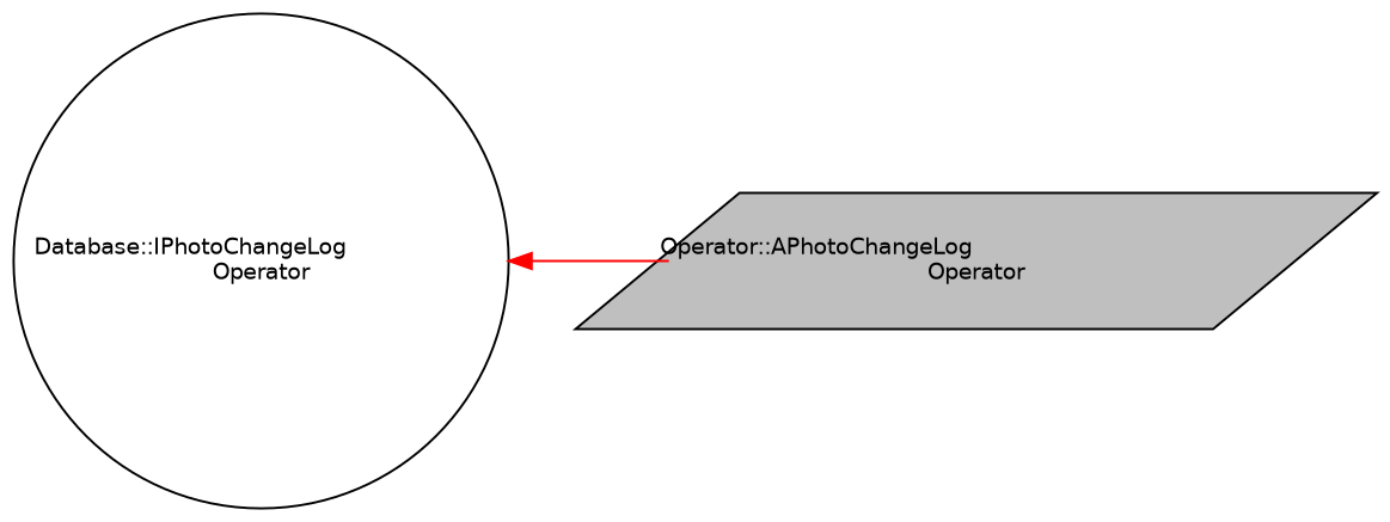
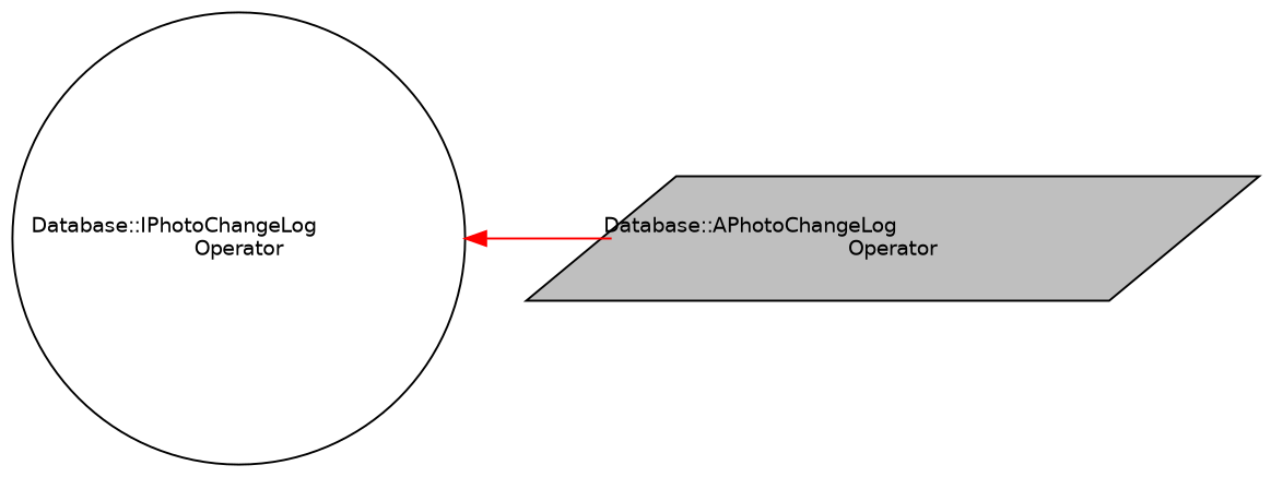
  digraph {
    rankdir=LR
    node [color=black fontname=Helvetica fontsize=10 style=filled]
-   n1 [fillcolor=grey75 fontcolor=black height=0.2 label="Operator::APhotoChangeLog\lOperator" shape=parallelogram width=0.4]
+   n1 [fillcolor=grey75 fontcolor=black height=0.2 label="Database::APhotoChangeLog\lOperator" shape=parallelogram width=0.4]
    n2 [fillcolor=white height=0.2 label="Database::IPhotoChangeLog\lOperator" shape=circle width=0.4]
    n2 -> n1 [color=red dir=back fontname=Helvetica fontsize=10 labelfontname=Helvetica labelfontsize=10 style=solid]
  }
